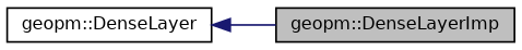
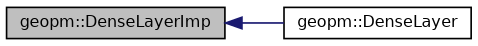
  digraph {
    rankdir=LR
    node [color=black fontname=Helvetica fontsize=10 shape=record style=filled]
    n1 [fillcolor=grey75 fontcolor=black height=0.2 label="geopm::DenseLayerImp" width=0.4]
    n2 [fillcolor=white height=0.2 label="geopm::DenseLayer" width=0.4]
-   n2 -> n1 [color=midnightblue dir=back fontname=Helvetica fontsize=10 labelfontname=Helvetica labelfontsize=10 style=solid]
+   n1 -> n2 [color=midnightblue dir=back fontname=Helvetica fontsize=10 labelfontname=Helvetica labelfontsize=10 style=solid]
  }
